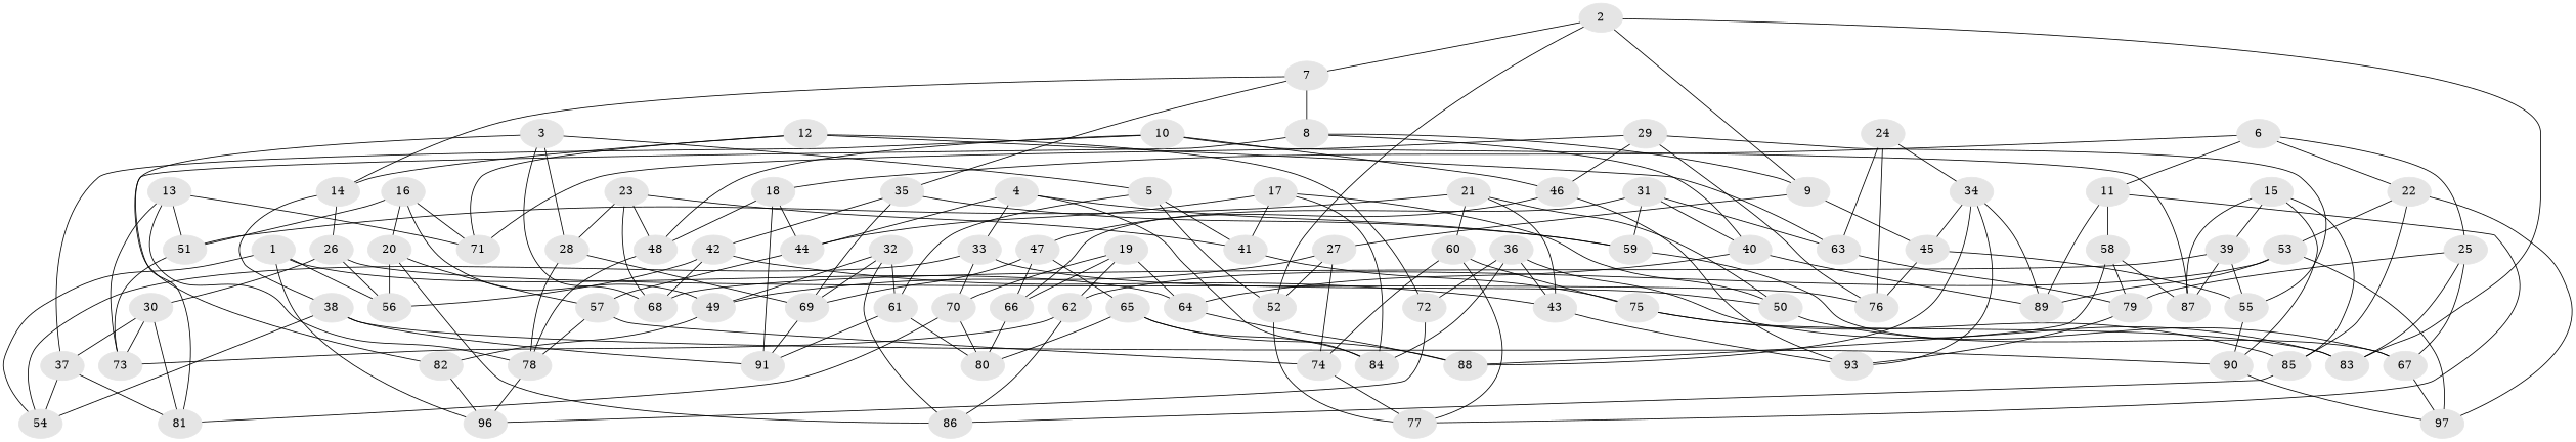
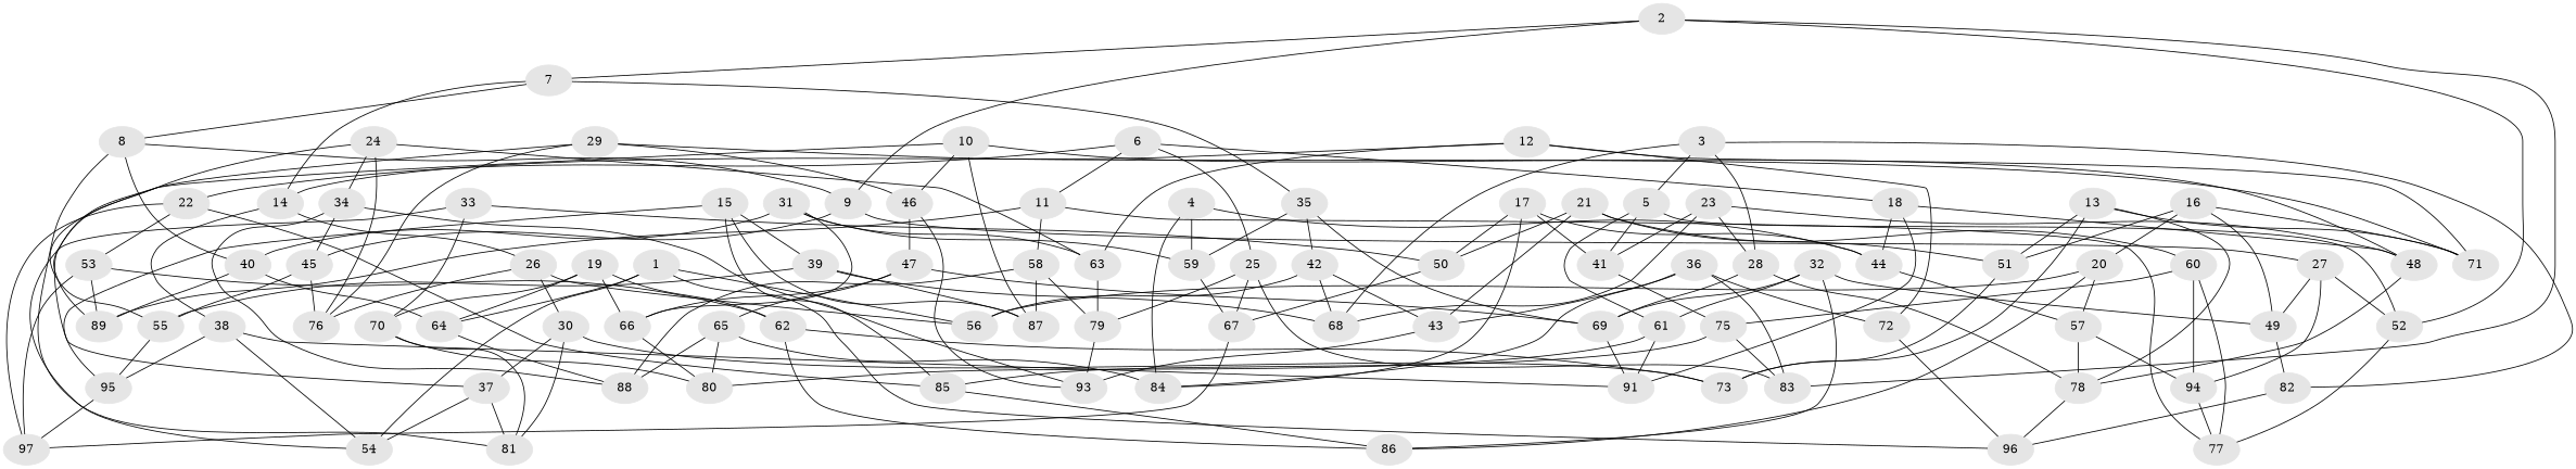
  graph {
    node [color=gray90 style=filled]
    1
    54
    56
    64
    n5 [label=96]
    88
    2
    7
    9
    52
    83
    8
    14
    35
    27
    45
    77
    3
    5
    28
    68
    82
    41
    61
    78
    69
    4
    33
    44
    59
    84
    50
    70
    57
    67
    75
    91
    80
    6
    11
    18
    22
    25
    58
    89
    48
    85
    53
    n49 [label=97]
    79
    40
    81
    26
    38
    42
    49
-   74
+   74 [label=94]
    76
    55
    10
    37
    46
    87
    93
    47
    12
    63
    71
    72
    13
    51
    73
    30
-   90
+   90 [label=95]
    15
    39
    86
    16
    20
    17
    19
    62
    66
    21
    43
    60
    23
    24
    34
    29
    31
    32
    36
    65
    1 -- 54
    1 -- 56
    1 -- 64
    1 -- n5
    64 -- 88
    2 -- 7
    2 -- 9
    2 -- 52
    2 -- 83
    7 -- 8
    7 -- 14
    7 -- 35
    9 -- 27
    9 -- 45
    52 -- 77
    8 -- 9
    8 -- 40
    8 -- 81
    14 -- 26
    14 -- 38
    35 -- 69
    35 -- 59
    35 -- 42
    27 -- 52
    27 -- 49
    27 -- 74
    45 -- 76
    45 -- 55
    3 -- 5
    3 -- 28
    3 -- 68
    3 -- 82
    5 -- 52
    5 -- 41
    5 -- 61
    28 -- 78
    28 -- 69
    82 -- n5
    41 -- 75
    61 -- 91
    61 -- 80
    78 -- n5
    69 -- 91
-   4 -- 33
    4 -- 44
    4 -- 59
    4 -- 84
    33 -- 54
    33 -- 50
    33 -- 70
    44 -- 57
    59 -- 67
    50 -- 67
    70 -- 80
    70 -- 81
    57 -- 78
    57 -- 74
    67 -- n49
    75 -- 83
    75 -- 85
    6 -- 11
    6 -- 18
    6 -- 22
    6 -- 25
    11 -- 77
    11 -- 58
    11 -- 89
    18 -- 44
    18 -- 91
    18 -- 48
    22 -- 85
    22 -- 53
    22 -- n49
    25 -- 83
    25 -- 67
    25 -- 79
    58 -- 88
    58 -- 79
    58 -- 87
    48 -- 78
    85 -- 86
    53 -- 89
    53 -- n49
    53 -- 62
    79 -- 93
    40 -- 64
    40 -- 89
    26 -- 56
    26 -- 76
    26 -- 30
    38 -- 54
    38 -- 91
    38 -- 90
    42 -- 56
    42 -- 68
    42 -- 43
    49 -- 82
    74 -- 77
    55 -- 90
    10 -- 48
    10 -- 37
    10 -- 46
    10 -- 87
    37 -- 54
    37 -- 81
    46 -- 93
    46 -- 47
    47 -- 69
    47 -- 66
    47 -- 65
    12 -- 14
    12 -- 63
    12 -- 71
    12 -- 72
    63 -- 79
    72 -- n5
    13 -- 78
    13 -- 71
    13 -- 51
    13 -- 73
    51 -- 73
    30 -- 81
    30 -- 37
    30 -- 73
    90 -- n49
    15 -- 85
    15 -- 87
    15 -- 90
    15 -- 39
    39 -- 68
    39 -- 55
    39 -- 87
    16 -- 49
    16 -- 71
    16 -- 51
    16 -- 20
    20 -- 56
    20 -- 57
    20 -- 86
    17 -- 41
    17 -- 44
    17 -- 84
    17 -- 50
    19 -- 64
    19 -- 70
    19 -- 62
    19 -- 66
    62 -- 73
    62 -- 86
    66 -- 80
    21 -- 50
    21 -- 51
    21 -- 43
    21 -- 60
    43 -- 93
    60 -- 77
    60 -- 75
    60 -- 74
    23 -- 28
    23 -- 68
    23 -- 41
    23 -- 48
-   34 -- 89
+   24 -- 89
    24 -- 76
    24 -- 63
    24 -- 34
    34 -- 88
    34 -- 45
    34 -- 93
    29 -- 76
    29 -- 55
    29 -- 46
    29 -- 71
    31 -- 59
    31 -- 40
    31 -- 63
    31 -- 66
    32 -- 61
    32 -- 69
    32 -- 49
    32 -- 86
    36 -- 83
    36 -- 84
    36 -- 72
    36 -- 43
    65 -- 88
    65 -- 84
    65 -- 80
  }
